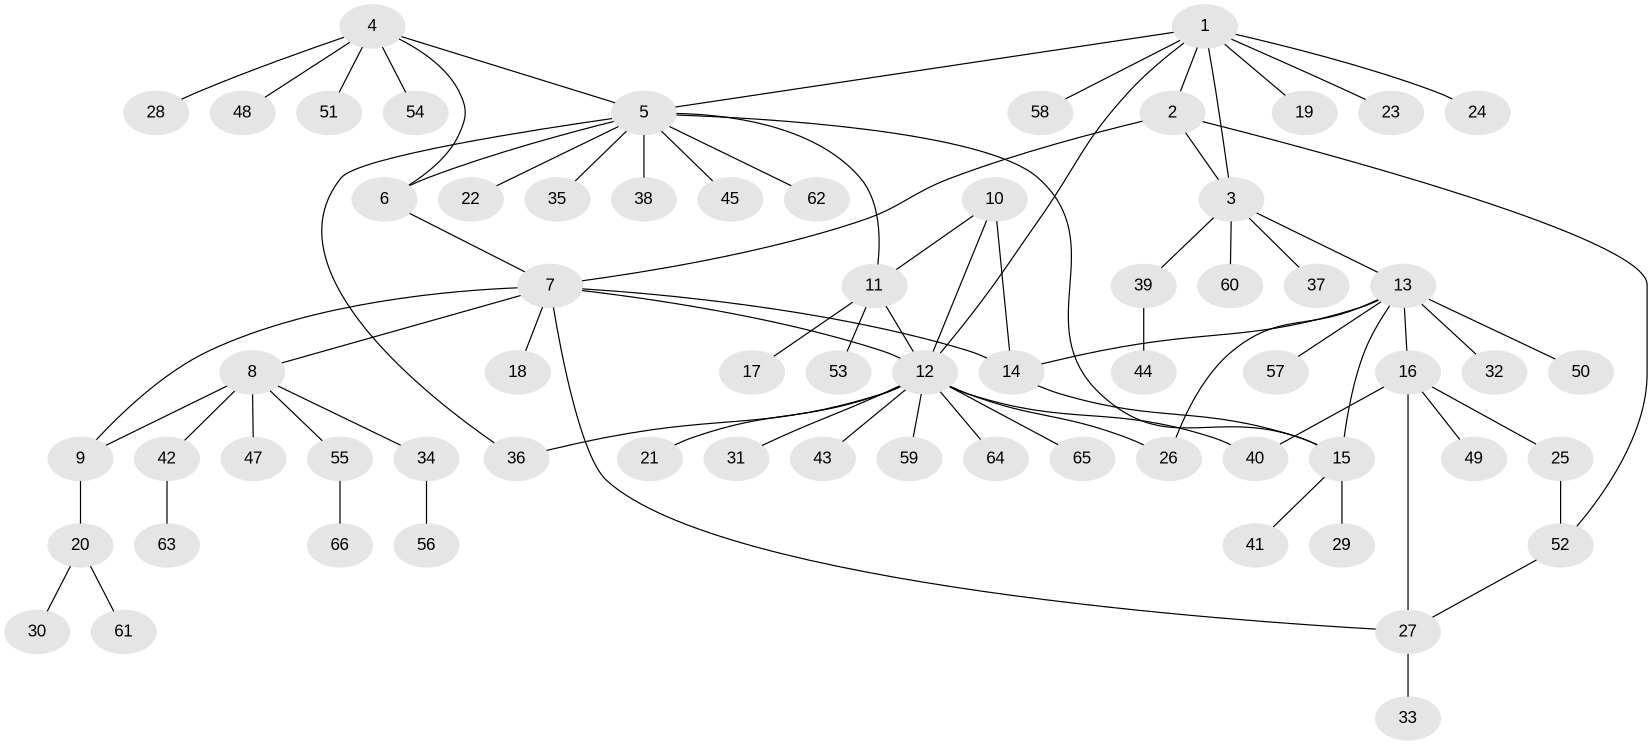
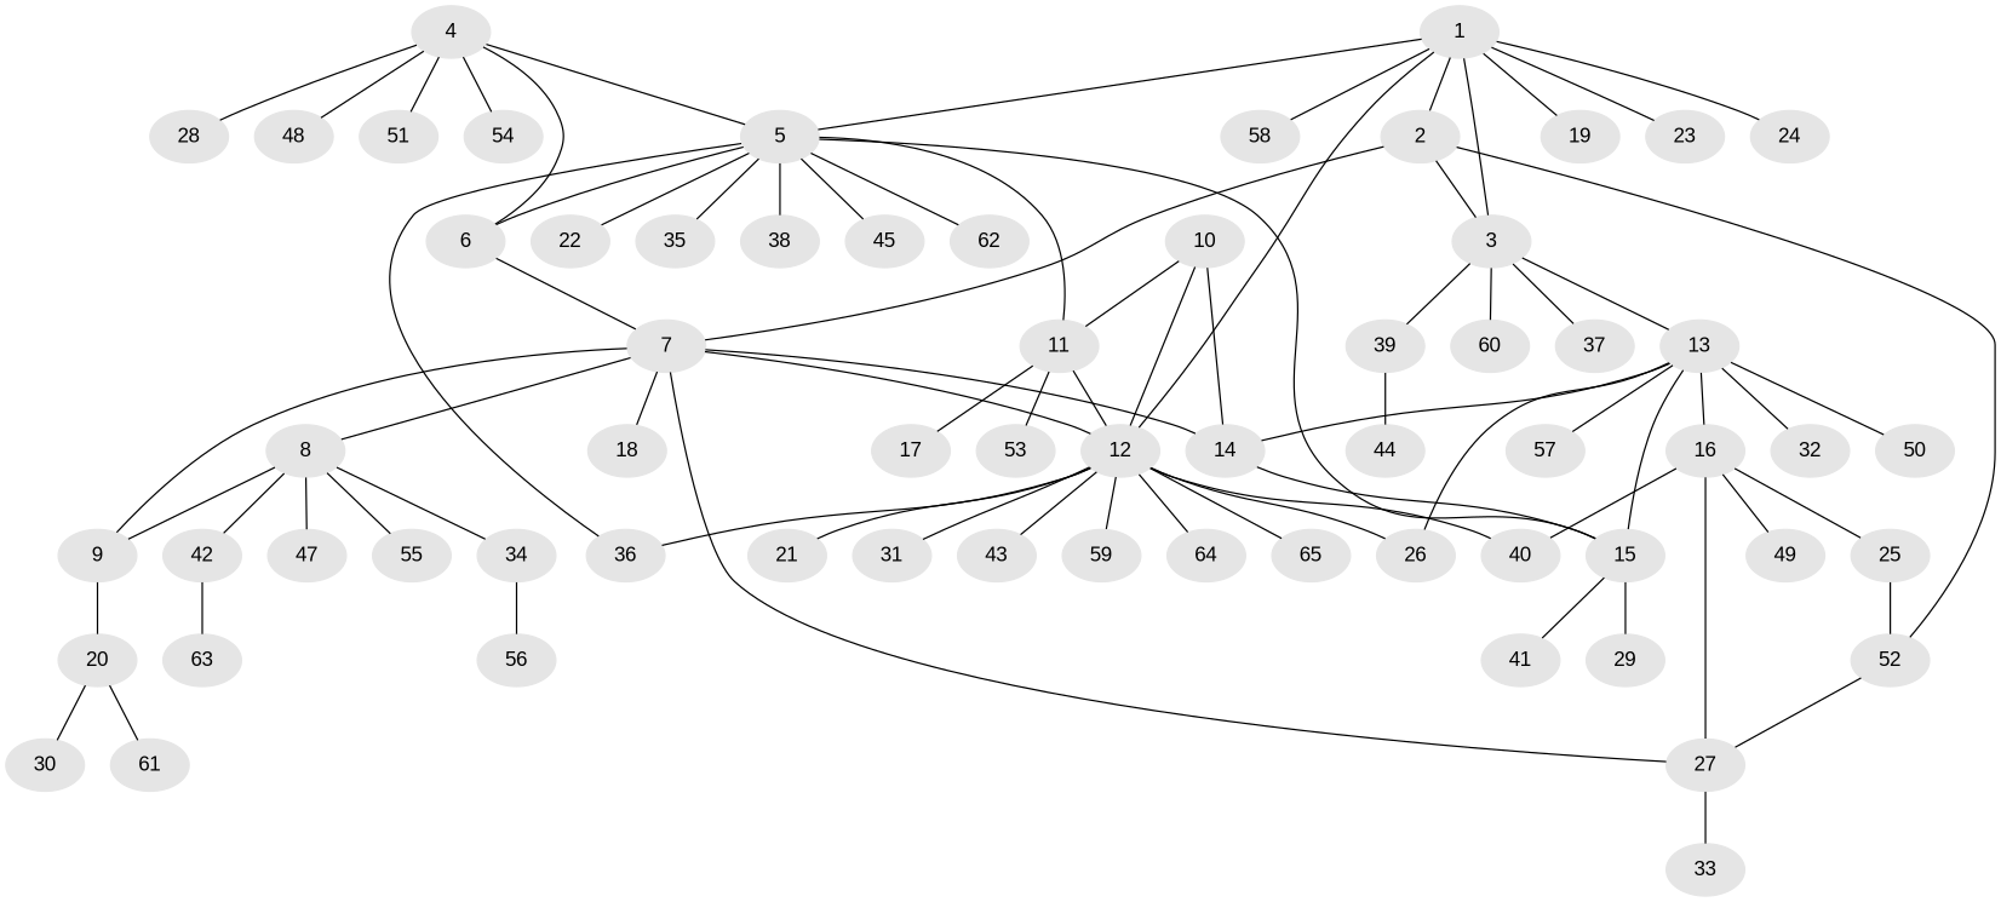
  graph {
    fontname="Liberation Sans"
    node [color=gray90 fontname="Liberation Sans" style=filled]
    edge [fontname="Liberation Sans"]
    1
    2
    3
    5
    12
    19
    23
    24
    58
    7
    52
    13
    37
    39
    60
    6
    11
    15
    22
    35
    36
    38
    45
    62
    21
    26
    31
    40
    43
    59
    64
    65
    8
    9
    14
    18
    27
    16
    32
    50
    57
    44
    4
    28
    48
    51
    54
    17
    53
    29
    41
    34
    42
    47
    55
    20
    33
    56
    63
-   66
    30
    61
    10
    25
    49
    1 -- 2
    1 -- 3
    1 -- 5
    1 -- 12
    1 -- 19
    1 -- 23
    1 -- 24
    1 -- 58
    2 -- 3
    2 -- 7
    2 -- 52
    3 -- 13
    3 -- 37
    3 -- 39
    3 -- 60
    5 -- 6
    5 -- 11
    5 -- 15
    5 -- 22
    5 -- 35
    5 -- 36
    5 -- 38
    5 -- 45
    5 -- 62
    12 -- 36
    12 -- 21
    12 -- 26
    12 -- 31
    12 -- 40
    12 -- 43
    12 -- 59
    12 -- 64
    12 -- 65
    7 -- 12
    7 -- 8
    7 -- 9
    7 -- 14
    7 -- 18
    7 -- 27
    52 -- 27
    13 -- 15
    13 -- 26
    13 -- 14
    13 -- 16
    13 -- 32
    13 -- 50
    13 -- 57
    39 -- 44
    6 -- 7
    11 -- 12
    11 -- 17
    11 -- 53
    15 -- 29
    15 -- 41
    8 -- 9
    8 -- 34
    8 -- 42
    8 -- 47
    8 -- 55
    9 -- 20
    14 -- 15
    27 -- 33
    16 -- 40
    16 -- 27
    16 -- 25
    16 -- 49
    4 -- 5
    4 -- 6
    4 -- 28
    4 -- 48
    4 -- 51
    4 -- 54
    34 -- 56
    42 -- 63
-   55 -- 66
    20 -- 30
    20 -- 61
    10 -- 12
    10 -- 11
    10 -- 14
    25 -- 52
  }
